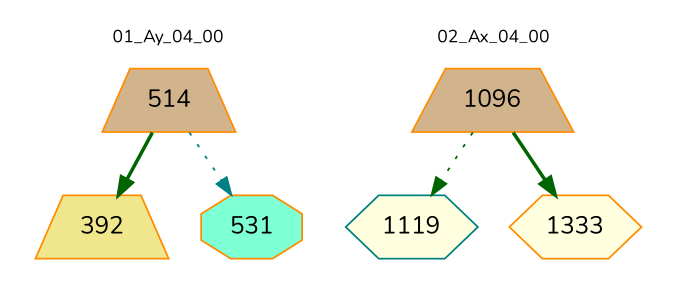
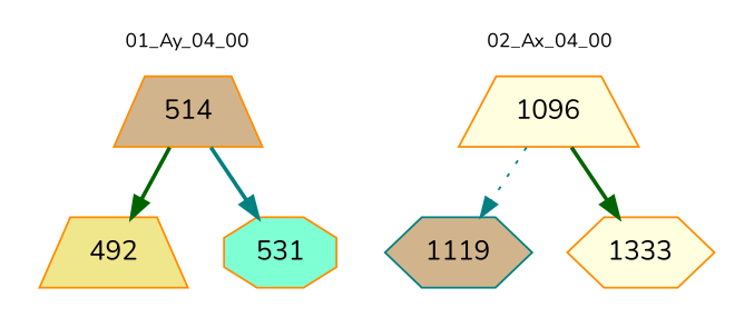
  digraph {
    fontname=Nunito
    node [color=darkorange fillcolor=tan fontname=Nunito shape=trapezium style=filled]
    edge [color=darkgreen fontname=Nunito style=bold]
    n1 [label=514]
-   n2 [fillcolor=khaki label=392]
+   n2 [fillcolor=khaki label=492]
    n3 [fillcolor=aquamarine label=531 shape=octagon]
-   n4 [label=1096]
-   n5 [color=teal fillcolor=lightyellow label=1119 shape=hexagon]
+   n4 [fillcolor=lightyellow label=1096]
+   n5 [color=teal label=1119 shape=hexagon]
    n6 [fillcolor=lightyellow label=1333 shape=hexagon]
    subgraph cluster_1 {
      color=white
      fontsize=10
      label="01_Ay_04_00"
      n1
      n2
      n3
    }
    subgraph cluster_2 {
      color=white
      fontsize=10
      label="02_Ax_04_00"
      n4
      n5
      n6
    }
    n1 -> n2
-   n1 -> n3 [color=teal style=dotted]
-   n4 -> n5 [style=dotted]
+   n1 -> n3 [color=teal]
+   n4 -> n5 [color=teal style=dotted]
    n4 -> n6
  }
